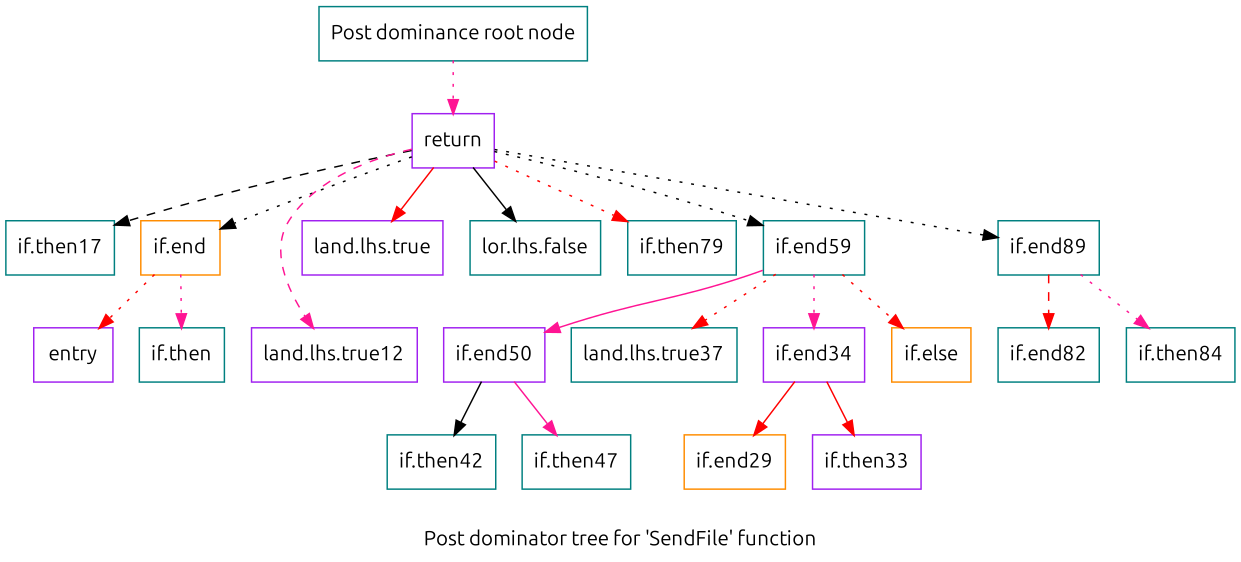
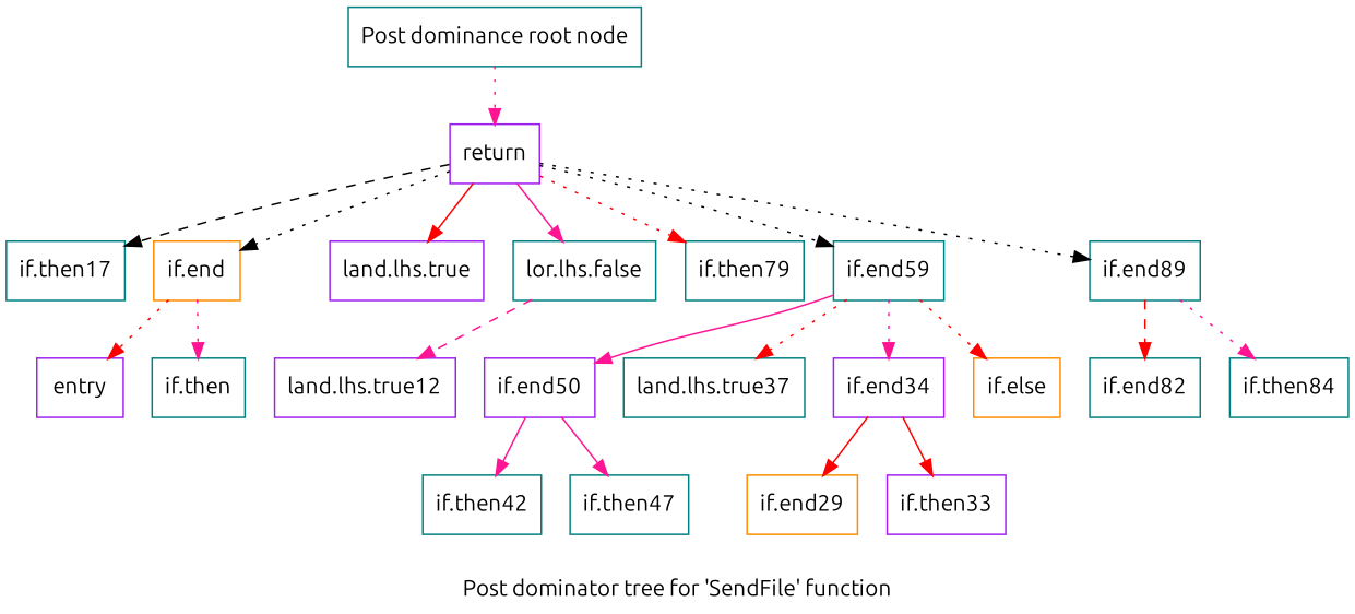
  digraph {
    fontname=Ubuntu
    label="Post dominator tree for 'SendFile' function"
    node [color=teal fontname=Ubuntu shape=record]
    edge [color=red fontname=Ubuntu style=dotted]
    n1 [label="{Post dominance root node}"]
    n2 [color=purple label="{return}"]
    n3 [label="{if.then17}"]
    n4 [color=darkorange label="{if.end}"]
    n5 [color=purple label="{land.lhs.true12}"]
    n6 [color=purple label="{land.lhs.true}"]
    n7 [label="{lor.lhs.false}"]
    n8 [label="{if.then79}"]
    n9 [label="{if.end59}"]
    n10 [label="{if.end89}"]
    n11 [color=purple label="{entry}"]
    n12 [label="{if.then}"]
    n13 [color=purple label="{if.end50}"]
    n14 [label="{land.lhs.true37}"]
    n15 [color=purple label="{if.end34}"]
    n16 [color=darkorange label="{if.else}"]
    n17 [label="{if.end82}"]
    n18 [label="{if.then84}"]
    n19 [label="{if.then42}"]
    n20 [label="{if.then47}"]
    n21 [color=darkorange label="{if.end29}"]
    n22 [color=purple label="{if.then33}"]
    n1 -> n2 [color=deeppink]
    n2 -> n3 [color=black style=dashed]
    n2 -> n4 [color=black]
-   n2 -> n5 [color=deeppink style=dashed]
+   n7 -> n5 [color=deeppink style=dashed]
    n2 -> n6 [style=solid]
-   n2 -> n7 [color=black style=solid]
+   n2 -> n7 [color=deeppink style=solid]
    n2 -> n8
    n2 -> n9 [color=black]
    n2 -> n10 [color=black]
    n4 -> n11
    n4 -> n12 [color=deeppink]
    n9 -> n13 [color=deeppink style=solid]
    n9 -> n14
    n9 -> n15 [color=deeppink]
    n9 -> n16
    n10 -> n17 [style=dashed]
    n10 -> n18 [color=deeppink]
-   n13 -> n19 [color=black style=solid]
+   n13 -> n19 [color=deeppink style=solid]
    n13 -> n20 [color=deeppink style=solid]
    n15 -> n21 [style=solid]
    n15 -> n22 [style=solid]
  }
